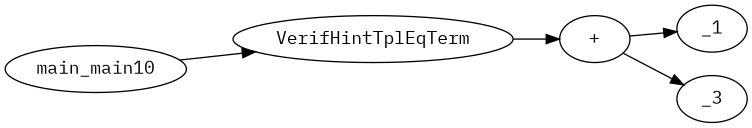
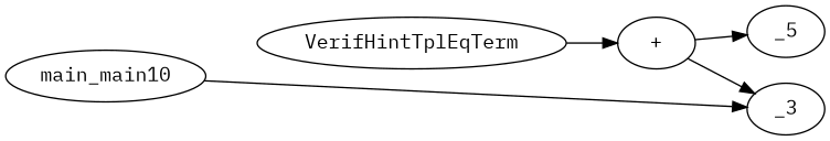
  digraph {
    fontname="IBM Plex Mono"
    rankdir=LR
    node [fontname="IBM Plex Mono"]
    edge [fontname="IBM Plex Mono"]
    n1 [label=main_main10]
    n2 [label=VerifHintTplEqTerm]
    n3 [label="+"]
    n4 [label=_3]
-   n5 [label=_1]
-   n1 -> n2
+   n5 [label=_5]
+   n1 -> n4
    n2 -> n3
    n3 -> n4
    n3 -> n5
  }
